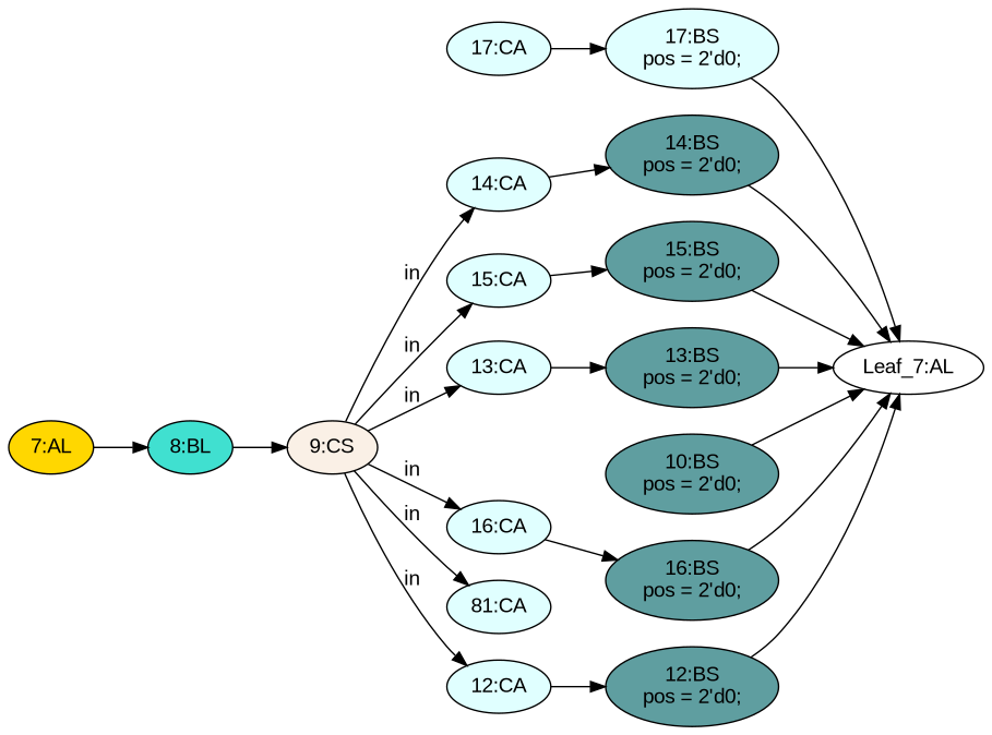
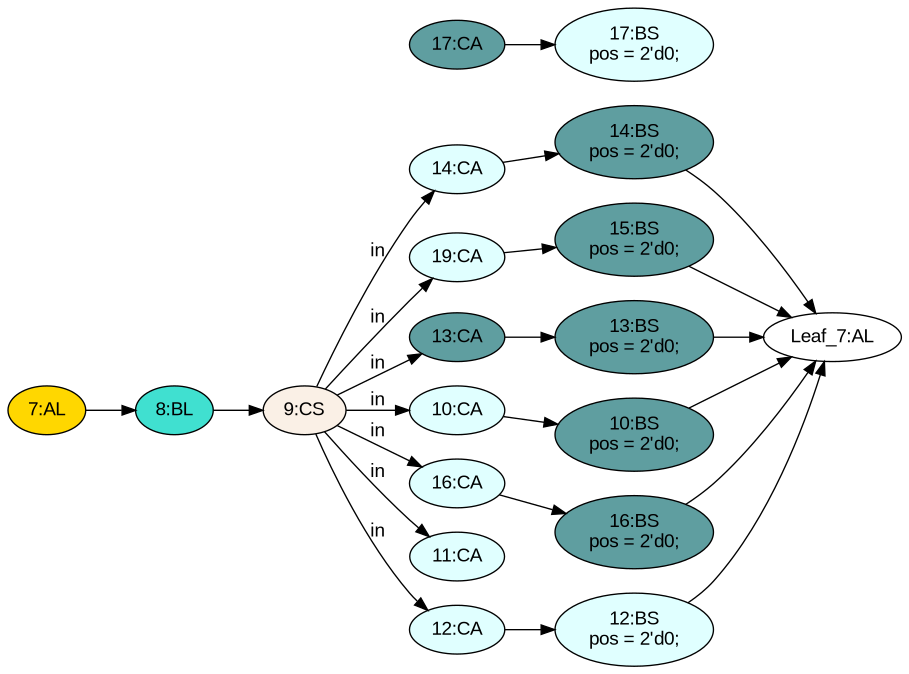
  strict digraph {
    fontname="Liberation Sans"
    rankdir=LR
    node [fillcolor=lightcyan fontname="Liberation Sans" statements="[]" style=filled typ=Case]
    edge [cond="[]" fontname="Liberation Sans" lineno=None]
-   n1 [ast="<pyverilog.vparser.ast.Case object at 0x7f65aa760990>" label="17:CA"]
+   n1 [ast="<pyverilog.vparser.ast.Case object at 0x7f65aa760990>" fillcolor=cadetblue label="17:CA"]
    n2 [ast="<pyverilog.vparser.ast.BlockingSubstitution object at 0x7f65aa760fd0>" label="17:BS\npos = 2'd0;" statements="[<pyverilog.vparser.ast.BlockingSubstitution object at 0x7f65aa760fd0>]" typ=BlockingSubstitution]
    n3 [def_var="['pos']" label="Leaf_7:AL" fillcolor="" statements="" style="" typ=""]
-   n4 [ast="<pyverilog.vparser.ast.BlockingSubstitution object at 0x7f65aa68e2d0>" fillcolor=cadetblue label="12:BS\npos = 2'd0;" statements="[<pyverilog.vparser.ast.BlockingSubstitution object at 0x7f65aa68e2d0>]" typ=BlockingSubstitution]
+   n4 [ast="<pyverilog.vparser.ast.BlockingSubstitution object at 0x7f65aa68e2d0>" label="12:BS\npos = 2'd0;" statements="[<pyverilog.vparser.ast.BlockingSubstitution object at 0x7f65aa68e2d0>]" typ=BlockingSubstitution]
    n5 [ast="<pyverilog.vparser.ast.Case object at 0x7f65aa6f1090>" label="14:CA"]
    n6 [ast="<pyverilog.vparser.ast.BlockingSubstitution object at 0x7f65aa6fdc90>" fillcolor=cadetblue label="14:BS\npos = 2'd0;" statements="[<pyverilog.vparser.ast.BlockingSubstitution object at 0x7f65aa6fdc90>]" typ=BlockingSubstitution]
    n7 [ast="<pyverilog.vparser.ast.Block object at 0x7f65aa6ea090>" fillcolor=turquoise label="8:BL" typ=Block]
    n8 [ast="<pyverilog.vparser.ast.CaseStatement object at 0x7f65aa6e6590>" fillcolor=linen label="9:CS" typ=CaseStatement]
-   n9 [ast="<pyverilog.vparser.ast.Case object at 0x7f65aa6e6790>" label="15:CA"]
-   n10 [ast="<pyverilog.vparser.ast.Case object at 0x7f65aa68ec10>" label="13:CA"]
+   n9 [ast="<pyverilog.vparser.ast.Case object at 0x7f65aa6e6790>" label="19:CA"]
+   n10 [ast="<pyverilog.vparser.ast.Case object at 0x7f65aa68ec10>" fillcolor=cadetblue label="13:CA"]
+   n11 [ast="<pyverilog.vparser.ast.Case object at 0x7f65aa683690>" label="10:CA"]
    n12 [ast="<pyverilog.vparser.ast.Case object at 0x7f65aa6e60d0>" label="16:CA"]
-   n13 [ast="<pyverilog.vparser.ast.Case object at 0x7f65aa6e3150>" label="81:CA"]
+   n13 [ast="<pyverilog.vparser.ast.Case object at 0x7f65aa6e3150>" label="11:CA"]
    n14 [ast="<pyverilog.vparser.ast.Case object at 0x7f65aa6e3250>" label="12:CA"]
    n15 [ast="<pyverilog.vparser.ast.BlockingSubstitution object at 0x7f65aa6e6190>" fillcolor=cadetblue label="15:BS\npos = 2'd0;" statements="[<pyverilog.vparser.ast.BlockingSubstitution object at 0x7f65aa6e6190>]" typ=BlockingSubstitution]
    n16 [ast="<pyverilog.vparser.ast.BlockingSubstitution object at 0x7f65aa6f1490>" fillcolor=cadetblue label="13:BS\npos = 2'd0;" statements="[<pyverilog.vparser.ast.BlockingSubstitution object at 0x7f65aa6f1490>]" typ=BlockingSubstitution]
    n17 [ast="<pyverilog.vparser.ast.BlockingSubstitution object at 0x7f65aa696850>" fillcolor=cadetblue label="10:BS\npos = 2'd0;" statements="[<pyverilog.vparser.ast.BlockingSubstitution object at 0x7f65aa696850>]" typ=BlockingSubstitution]
    n18 [ast="<pyverilog.vparser.ast.BlockingSubstitution object at 0x7f65aab01650>" fillcolor=cadetblue label="16:BS\npos = 2'd0;" statements="[<pyverilog.vparser.ast.BlockingSubstitution object at 0x7f65aab01650>]" typ=BlockingSubstitution]
    n19 [ast="<pyverilog.vparser.ast.Always object at 0x7f65aa775110>" clk_sens=False fillcolor=gold label="7:AL" sens="[]" typ=Always use_var="['in']"]
    n1 -> n2
-   n2 -> n3
    n4 -> n3
    n5 -> n6
    n6 -> n3
    n7 -> n8
    n8 -> n5 [cond="['in']" label=in lineno=9]
    n8 -> n9 [cond="['in']" label=in lineno=9]
    n8 -> n10 [cond="['in']" label=in lineno=9]
+   n8 -> n11 [cond="['in']" label=in lineno=9]
    n8 -> n12 [cond="['in']" label=in lineno=9]
    n8 -> n13 [cond="['in']" label=in lineno=9]
    n8 -> n14 [cond="['in']" label=in lineno=9]
    n9 -> n15
    n10 -> n16
+   n11 -> n17
    n12 -> n18
    n14 -> n4
    n15 -> n3
    n16 -> n3
    n17 -> n3
    n18 -> n3
    n19 -> n7
  }
